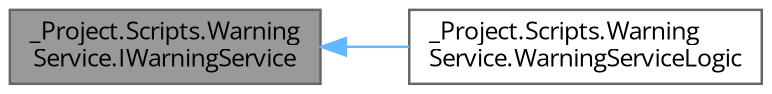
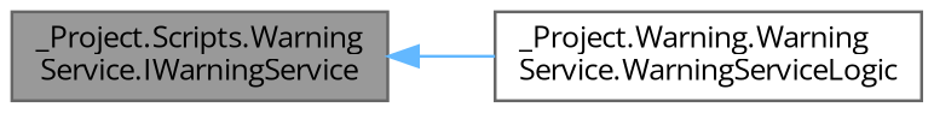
  digraph {
    rankdir=LR
    fontname="Open Sans"
    node [color=gray40 fontname="Open Sans" fontsize=10 shape=box style=filled]
    n1 [fillcolor=grey60 fontcolor=black height=0.2 label="_Project.Scripts.Warning\lService.IWarningService" width=0.4]
-   n2 [fillcolor=white height=0.2 label="_Project.Scripts.Warning\lService.WarningServiceLogic" width=0.4]
+   n2 [fillcolor=white height=0.2 label="_Project.Warning.Warning\lService.WarningServiceLogic" width=0.4]
    n1 -> n2 [color=steelblue1 dir=back fontname="Open Sans" fontsize=10 labelfontname=Helvetica labelfontsize=10 style=solid]
  }
